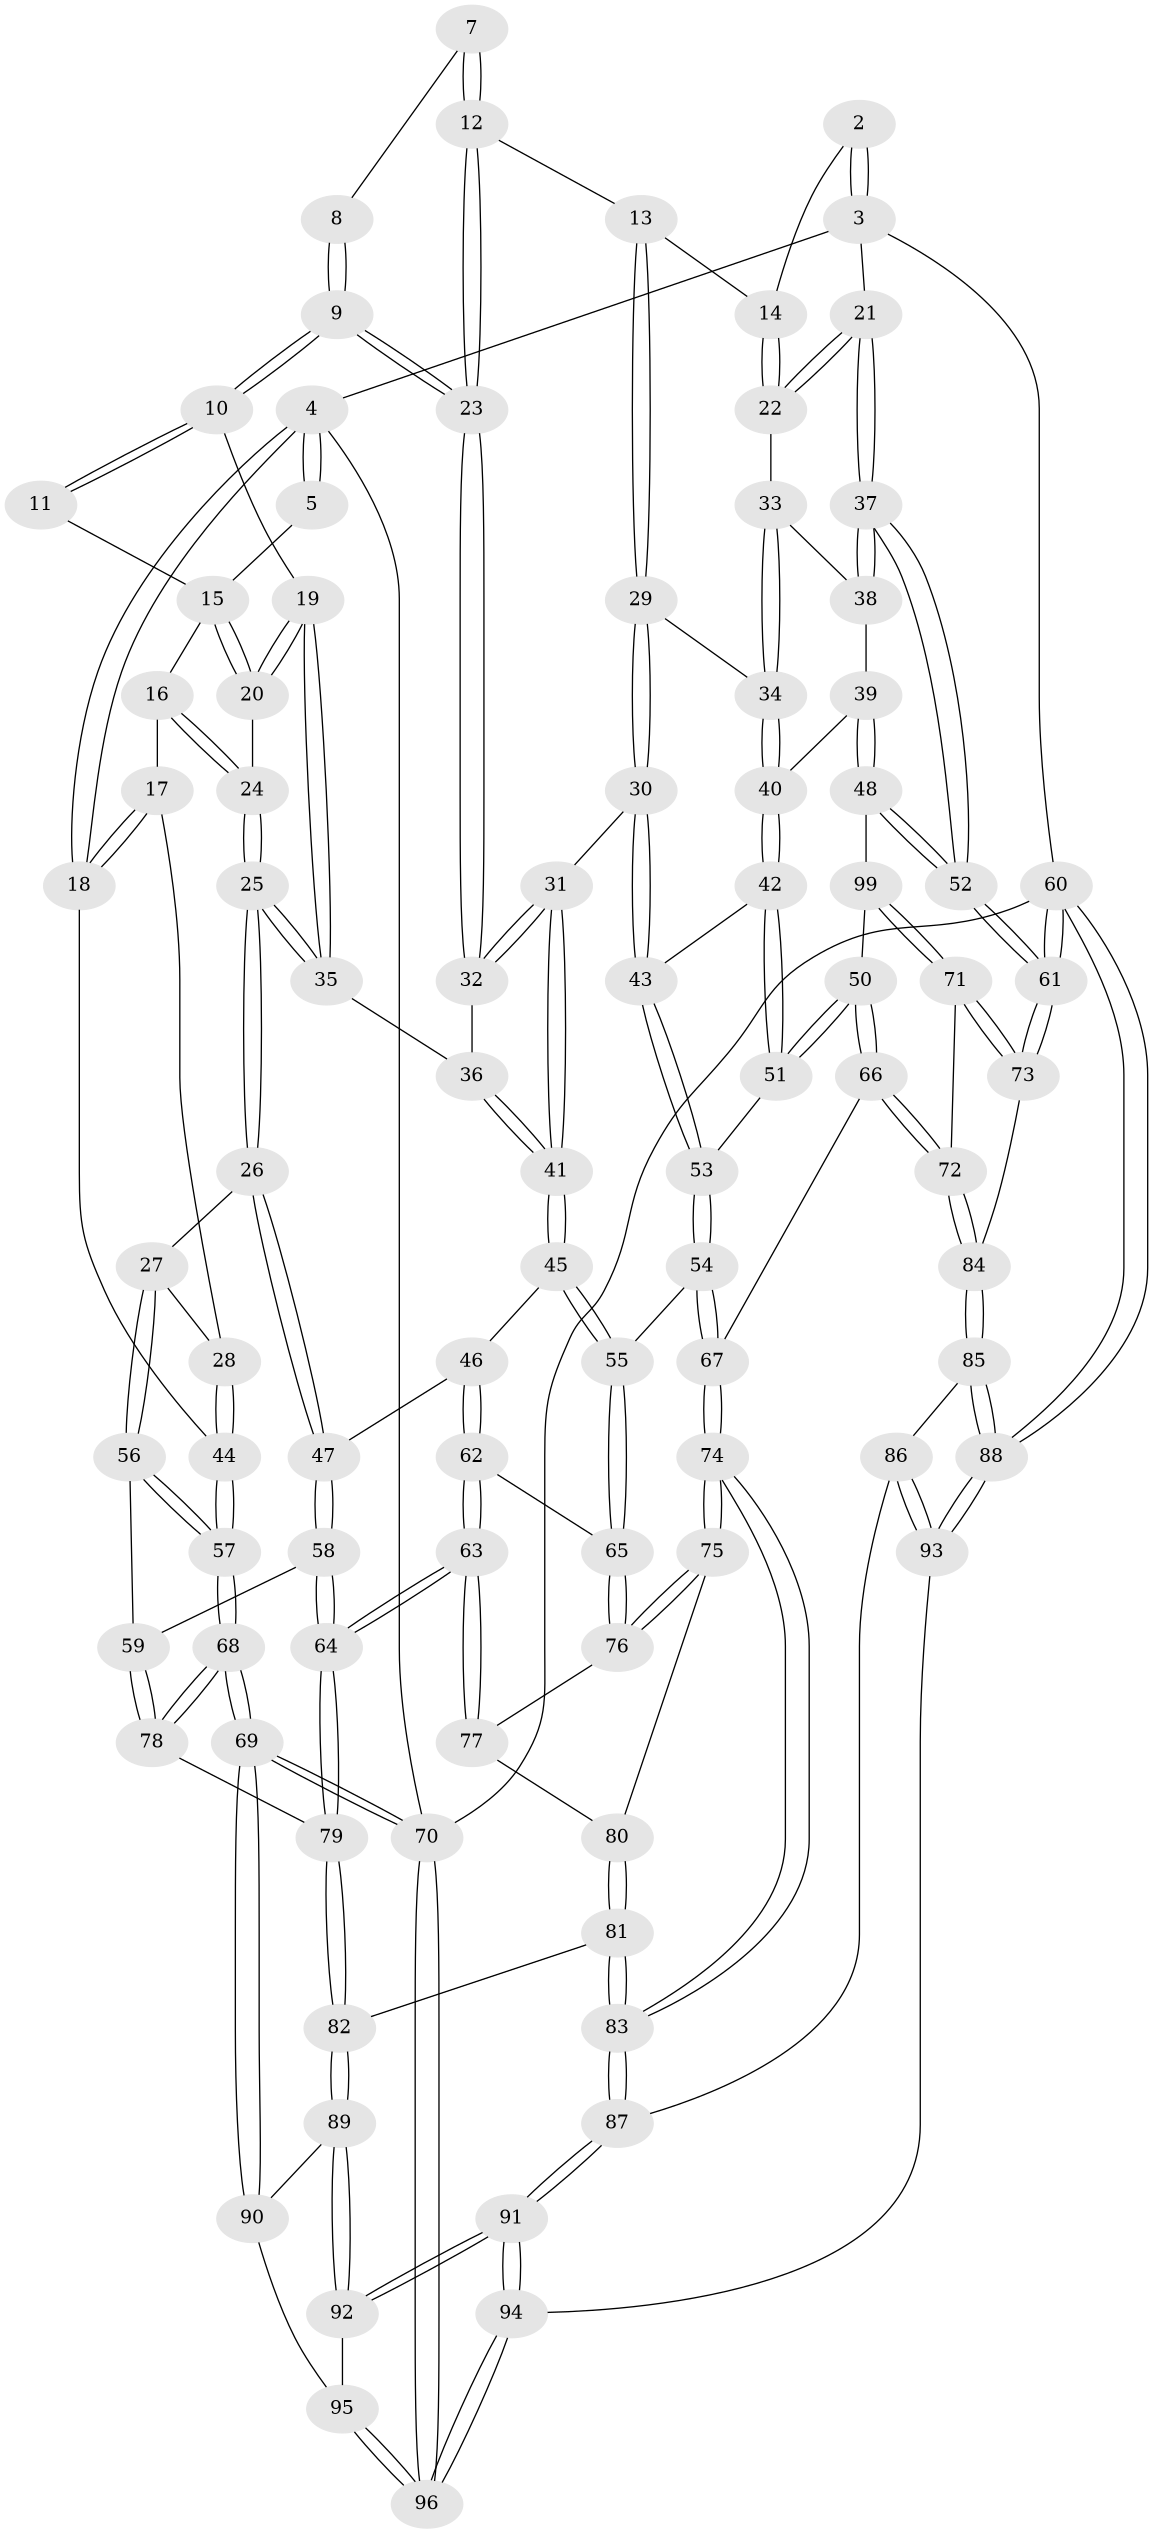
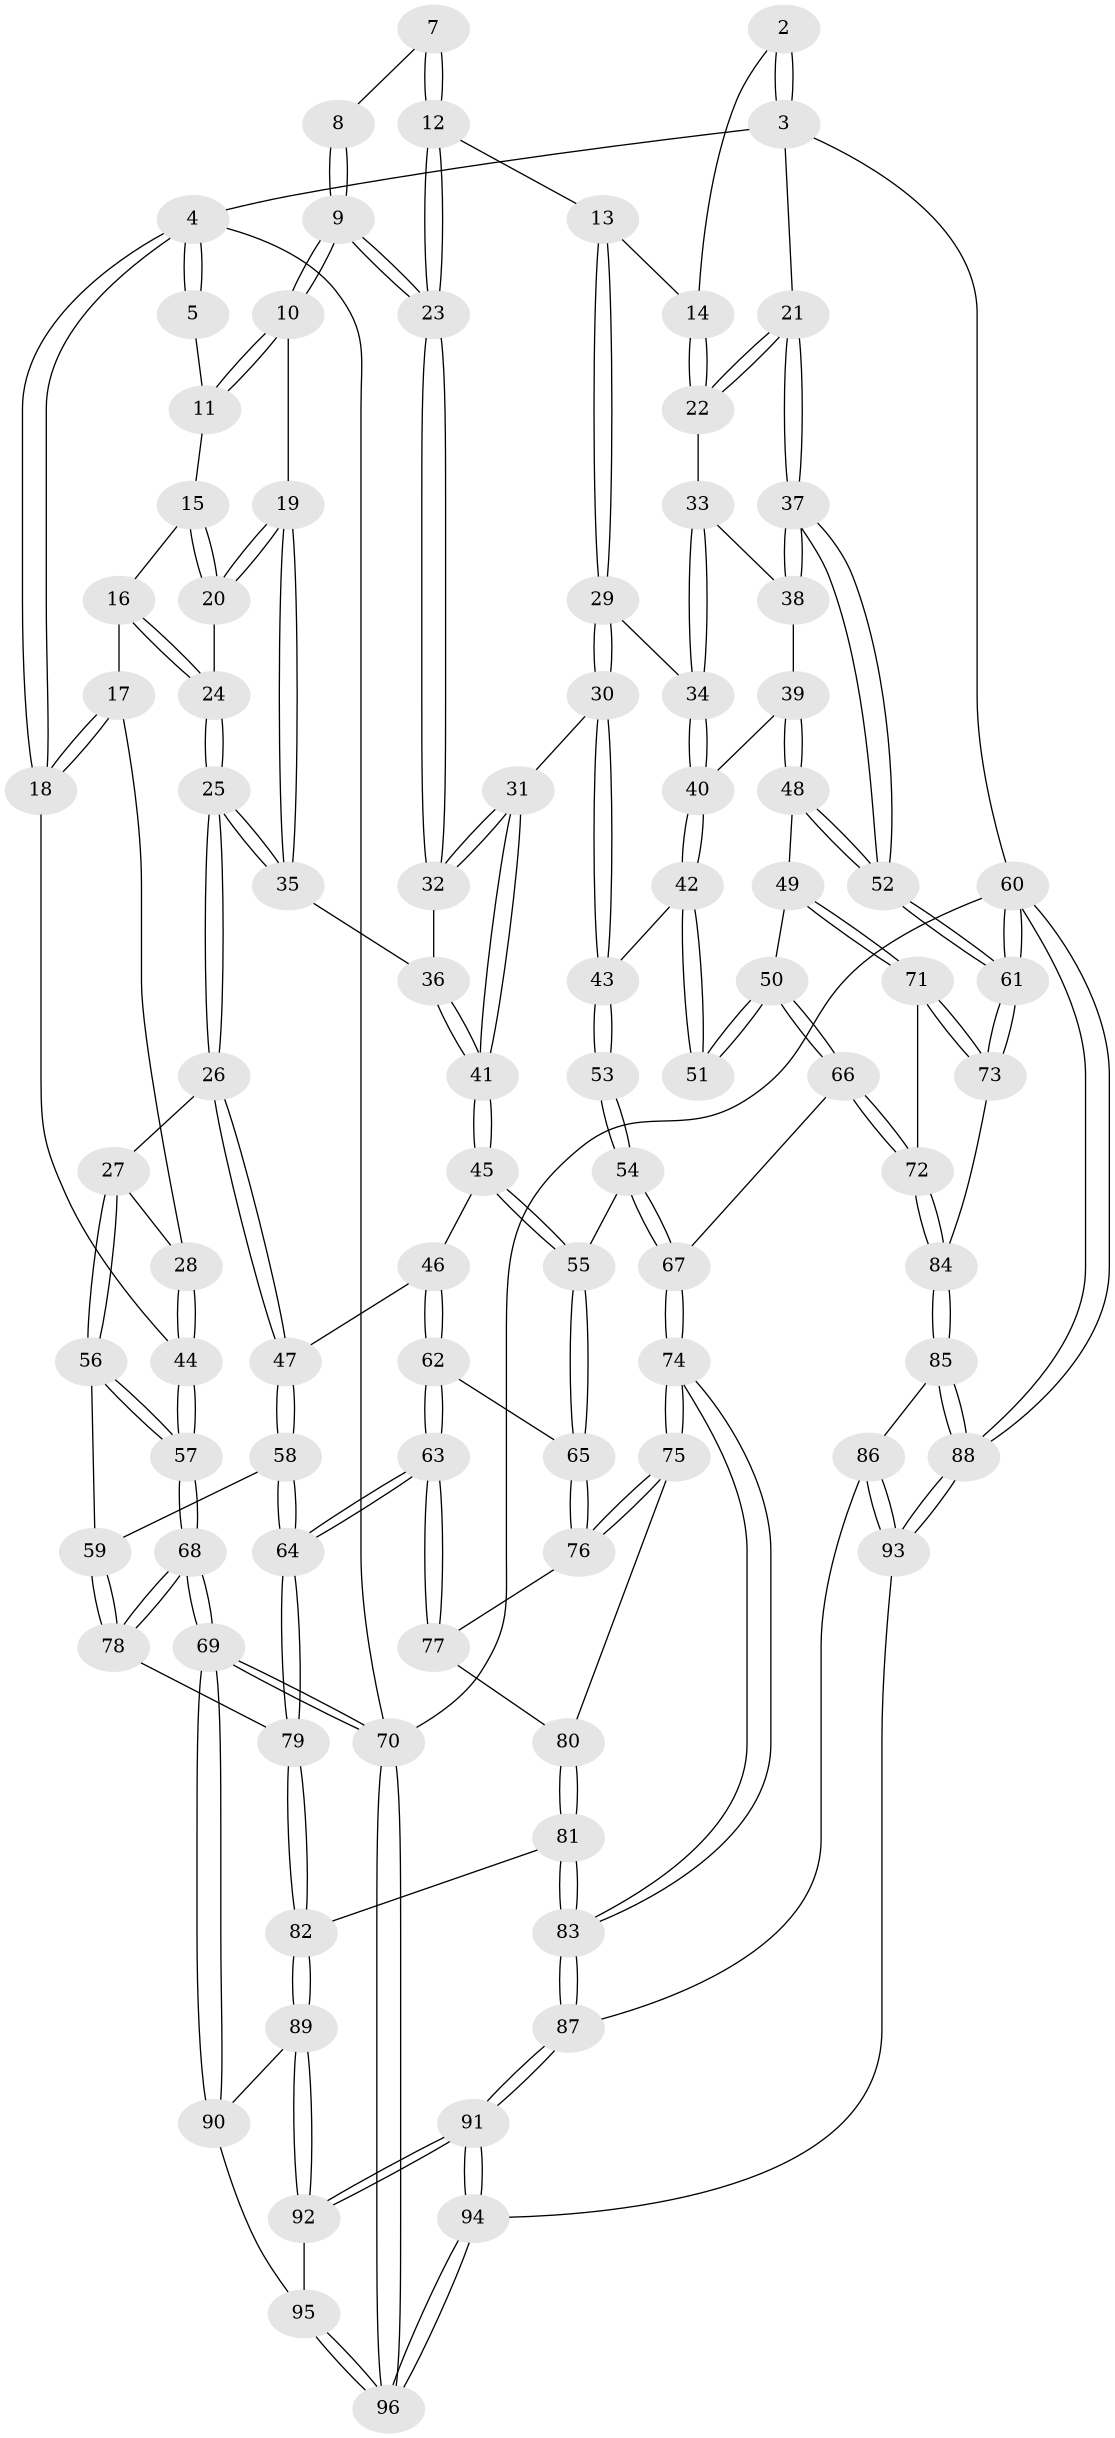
  graph {
    node [color=gray90 style=filled]
    2
    3
    14
    7
    8
    12
    4
    21
    60
    22
    5
    18
    70
    37
    61
    88
    11
    44
    96
    15
    9
    23
    13
    10
    19
    32
    20
    35
    16
    29
    30
    34
    33
    17
    24
    28
    25
    57
    36
    38
    52
    26
    27
    47
    56
    58
    59
    31
    43
    40
    41
    53
    45
    39
    42
    48
-   49 [label=99]
+   49
    51
    46
    55
    54
    68
    62
    65
    63
    64
    50
    71
    66
    73
    72
    67
    74
    76
    78
    69
    79
    93
    84
    77
    80
    82
    75
    83
    90
    95
    85
    87
    81
    89
    92
    91
    86
    94
    2 -- 3
    2 -- 3
    2 -- 14
    3 -- 4
    3 -- 21
    3 -- 60
    14 -- 22
    14 -- 22
    7 -- 8
    7 -- 12
    7 -- 12
    8 -- 9
    8 -- 9
    12 -- 23
    12 -- 23
    12 -- 13
    4 -- 5
    4 -- 5
    4 -- 18
    4 -- 18
    4 -- 70
    21 -- 22
    21 -- 22
    21 -- 37
    21 -- 37
    60 -- 70
    60 -- 61
    60 -- 61
    60 -- 88
    60 -- 88
    22 -- 33
-   5 -- 15
+   5 -- 11
    18 -- 44
    70 -- 96
    70 -- 96
    37 -- 38
    37 -- 38
    37 -- 52
    37 -- 52
    61 -- 73
    61 -- 73
    88 -- 93
    88 -- 93
    11 -- 15
    44 -- 57
    44 -- 57
    15 -- 20
    15 -- 20
    15 -- 16
    9 -- 23
    9 -- 23
    9 -- 10
    9 -- 10
    23 -- 32
    23 -- 32
    13 -- 14
    13 -- 29
    13 -- 29
    10 -- 11
    10 -- 11
    10 -- 19
    19 -- 20
    19 -- 20
    19 -- 35
    19 -- 35
    32 -- 36
    20 -- 24
    35 -- 36
    16 -- 17
    16 -- 24
    16 -- 24
    29 -- 30
    29 -- 30
    29 -- 34
    30 -- 31
    30 -- 43
    30 -- 43
    34 -- 40
    34 -- 40
    33 -- 34
    33 -- 34
    33 -- 38
    17 -- 18
    17 -- 18
    17 -- 28
    24 -- 25
    24 -- 25
    28 -- 44
    28 -- 44
    25 -- 35
    25 -- 35
    25 -- 26
    25 -- 26
    57 -- 68
    57 -- 68
    36 -- 41
    36 -- 41
    38 -- 39
    52 -- 61
    52 -- 61
    26 -- 27
    26 -- 47
    26 -- 47
    27 -- 28
    27 -- 56
    27 -- 56
    47 -- 58
    47 -- 58
    56 -- 57
    56 -- 57
    56 -- 59
    58 -- 59
    58 -- 64
    58 -- 64
    59 -- 78
    59 -- 78
    31 -- 32
    31 -- 32
    31 -- 41
    31 -- 41
    43 -- 53
    43 -- 53
    40 -- 42
    40 -- 42
    41 -- 45
    41 -- 45
    53 -- 54
    53 -- 54
    45 -- 46
    45 -- 55
    45 -- 55
    39 -- 40
    39 -- 48
    39 -- 48
    42 -- 43
    42 -- 51
    42 -- 51
    48 -- 52
    48 -- 52
    48 -- 49
    49 -- 50
    49 -- 71
    49 -- 71
-   51 -- 53
    46 -- 47
    46 -- 62
    46 -- 62
    55 -- 65
    55 -- 65
    54 -- 55
    54 -- 67
    54 -- 67
    68 -- 78
    68 -- 78
    68 -- 69
    68 -- 69
    62 -- 65
    62 -- 63
    62 -- 63
    65 -- 76
    65 -- 76
    63 -- 64
    63 -- 64
    63 -- 77
    63 -- 77
    64 -- 79
    64 -- 79
    50 -- 51
    50 -- 51
    50 -- 66
    50 -- 66
    71 -- 73
    71 -- 73
    71 -- 72
    66 -- 72
    66 -- 72
    66 -- 67
    73 -- 84
    72 -- 84
    72 -- 84
    67 -- 74
    67 -- 74
    74 -- 75
    74 -- 75
    74 -- 83
    74 -- 83
    76 -- 77
    78 -- 79
    69 -- 70
    69 -- 70
    69 -- 90
    69 -- 90
    79 -- 82
    79 -- 82
    93 -- 94
    84 -- 85
    84 -- 85
    77 -- 80
    80 -- 81
    80 -- 81
    82 -- 89
    82 -- 89
    75 -- 76
    75 -- 76
    75 -- 80
    83 -- 87
    83 -- 87
    90 -- 95
    95 -- 96
    95 -- 96
    85 -- 88
    85 -- 88
    85 -- 86
    87 -- 91
    87 -- 91
    81 -- 82
    81 -- 83
    81 -- 83
    89 -- 90
    89 -- 92
    89 -- 92
    92 -- 95
    91 -- 92
    91 -- 92
    91 -- 94
    91 -- 94
    86 -- 93
    86 -- 93
    86 -- 87
    94 -- 96
    94 -- 96
  }
